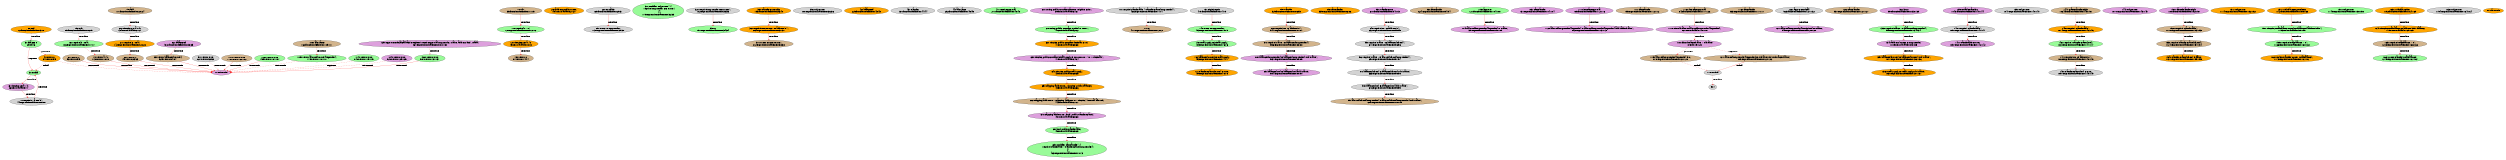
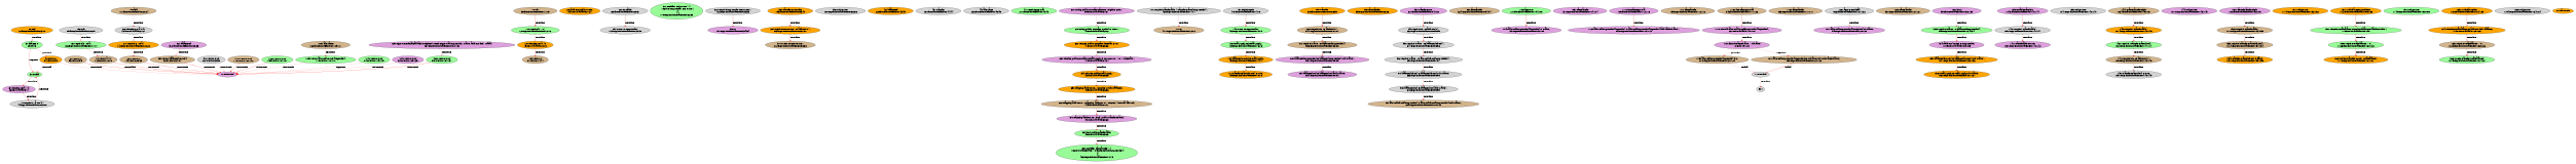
  digraph {
    node [fillcolor=tan style=filled type_label=expression_statement]
    edge [arrowhead=tee color=red controlflow_type=next_line edge_type=CFG_edge style=dashed]
    n1 [fillcolor=orange label="2_ mul\n12-function_definition-3-10" type_label=function_definition]
    n2 [fillcolor=palegreen label="3_ if_a == 0\n29-if-4-6" type_label=if]
    n3 [fillcolor=palegreen label="3_ end_if" type_label=end_if]
    n4 [fillcolor=orange label="4_ return 0;\n34-return-5-5" type_label=return]
    n5 [fillcolor=plum label="6_ uint256 c = a * b;\n36-new_variable-7-7" type_label=new_variable]
    n6 [fillcolor=plum label="0_ exit_node" type_label=exit]
    n7 [fillcolor=lightgrey label="7_ require(c / a == b);\n44-expression_statement-8-8"]
    n8 [label="8_ return c;\n53-return-9-9" type_label=return]
    n9 [label="10_ div\n55-function_definition-11-15" type_label=function_definition]
    n10 [fillcolor=palegreen label="11_ require(b > 0);\n72-expression_statement-12-12"]
    n11 [fillcolor=orange label="12_ uint256 c = a / b;\n79-new_variable-13-13" type_label=new_variable]
    n12 [label="13_ return c;\n87-return-14-14" type_label=return]
    n13 [fillcolor=lightgrey label="15_ sub\n89-function_definition-16-19" type_label=function_definition]
    n14 [fillcolor=palegreen label="16_ require(b <= a);\n106-expression_statement-17-17"]
    n15 [label="17_ return a - b;\n113-return-18-18" type_label=return]
    n16 [label="19_ add\n117-function_definition-20-24" type_label=function_definition]
    n17 [fillcolor=lightgrey label="20_ uint256 c = a + b;\n134-new_variable-21-21" type_label=new_variable]
    n18 [fillcolor=orange label="21_ require(c >= a);\n142-expression_statement-22-22"]
    n19 [label="22_ return c;\n149-return-23-23" type_label=return]
    n20 [fillcolor=orange label="26_ address public owner;\n154-new_variable-27-27" type_label=new_variable]
    n21 [fillcolor=lightgrey label="28_ Ownable\n169-function_definition-29-31" type_label=function_definition]
    n22 [fillcolor=lightgrey label="29_ owner = msg.sender;\n173-expression_statement-30-30"]
    n23 [fillcolor=palegreen label="31_ modifier onlyOwner() {\n    require(msg.sender == owner);\n    _;\n  }\n179-expression_statement-32-35"]
    n24 [fillcolor=lightgrey label="32_ require(msg.sender == owner);\n182-expression_statement-33-33"]
-   n25 [fillcolor=palegreen label="33_ _;\n191-expression_statement-34-34"]
+   n25 [fillcolor=plum label="33_ _;\n191-expression_statement-34-34"]
    n26 [fillcolor=orange label="35_ transferOwnership\n193-function_definition-36-40" type_label=function_definition]
    n27 [fillcolor=orange label="36_ require(_newOwner != address(0));\n203-expression_statement-37-37"]
    n28 [label="37_ owner = _newOwner;\n212-expression_statement-38-38"]
    n29 [fillcolor=lightgrey label="35_ onlyOwner\n200-expression_statement-36-36"]
    n30 [fillcolor=orange label="42_ balanceOf\n225-function_definition-43-43" type_label=function_definition]
    n31 [fillcolor=lightgrey label="43_ transfer\n237-function_definition-44-44" type_label=function_definition]
    n32 [fillcolor=lightgrey label="44_ allowance\n252-function_definition-45-45" type_label=function_definition]
    n33 [fillcolor=palegreen label="47_ receiveApproval\n271-function_definition-48-48" type_label=function_definition]
    n34 [fillcolor=plum label="60_ string public constant name = \"Digitize Coin\";\n399-new_variable-61-61" type_label=new_variable]
    n35 [fillcolor=palegreen label="61_ string public constant symbol = \"DTZ\";\n406-new_variable-62-62" type_label=new_variable]
    n36 [fillcolor=orange label="62_ uint256 public constant decimals = 18;\n413-new_variable-63-63" type_label=new_variable]
    n37 [fillcolor=plum label="63_ uint256 public constant initialSupply = 200000000 * (10 ** decimals);\n419-new_variable-64-64" type_label=new_variable]
    n38 [fillcolor=orange label="64_ uint256 public totalSupply;\n430-new_variable-65-65" type_label=new_variable]
    n39 [fillcolor=orange label="65_ mapping(address => uint256) public balances;\n435-new_variable-66-66" type_label=new_variable]
    n40 [label="66_ mapping(address => mapping (address => uint256)) internal allowed;\n442-new_variable-67-67" type_label=new_variable]
    n41 [fillcolor=plum label="67_ mapping(address => bool) public transferGrants;\n451-new_variable-68-68" type_label=new_variable]
    n42 [fillcolor=palegreen label="68_ bool public transferable;\n458-new_variable-69-69" type_label=new_variable]
    n43 [fillcolor=palegreen label="69_ modifier canTransfer() {\n    require(transferable || transferGrants[msg.sender]);\n    _;\n  }\n463-expression_statement-70-73"]
    n44 [fillcolor=lightgrey label="70_ require(transferable || transferGrants[msg.sender]);\n466-expression_statement-71-71"]
    n45 [label="71_ _;\n477-expression_statement-72-72"]
    n46 [fillcolor=lightgrey label="73_ DigitizeCoin\n479-function_definition-74-79" type_label=function_definition]
    n47 [fillcolor=palegreen label="74_ owner = msg.sender;\n483-expression_statement-75-75"]
    n48 [fillcolor=palegreen label="75_ totalSupply = initialSupply;\n489-expression_statement-76-76"]
    n49 [fillcolor=orange label="76_ balances[owner] = totalSupply;\n493-expression_statement-77-77"]
    n50 [fillcolor=orange label="77_ transferGrants[owner] = true;\n499-expression_statement-78-78"]
    n51 [fillcolor=plum label="82_ balanceOf\n512-function_definition-83-85" type_label=function_definition]
    n52 [label="83_ return balances[_owner];\n525-return-84-84" type_label=return]
    n53 [fillcolor=orange label="85_ transfer\n529-function_definition-86-93" type_label=function_definition]
    n54 [label="86_ require(_to != address(0));\n547-expression_statement-87-87"]
    n55 [label="87_ require(_value <= balances[msg.sender]);\n556-expression_statement-88-88"]
    n56 [fillcolor=orange label="85_ canTransfer\n539-expression_statement-86-86"]
    n57 [fillcolor=plum label="88_ balances[msg.sender] = balances[msg.sender].sub(_value);\n567-expression_statement-89-89"]
    n58 [fillcolor=plum label="89_ balances[_to] = balances[_to].add(_value);\n584-expression_statement-90-90"]
    n59 [fillcolor=lightgrey label="91_ return true;\n607-return-92-92" type_label=return]
    n60 [fillcolor=plum label="93_ transferFrom\n610-function_definition-94-103" type_label=function_definition]
    n61 [fillcolor=lightgrey label="94_ require(_to != address(0));\n632-expression_statement-95-95"]
    n62 [fillcolor=lightgrey label="95_ require(_value <= balances[_from]);\n641-expression_statement-96-96"]
    n63 [label="93_ canTransfer\n624-expression_statement-94-94"]
    n64 [fillcolor=lightgrey label="96_ require(_value <= allowed[_from][msg.sender]);\n650-expression_statement-97-97"]
    n65 [fillcolor=lightgrey label="97_ balances[_from] = balances[_from].sub(_value);\n663-expression_statement-98-98"]
    n66 [fillcolor=lightgrey label="98_ balances[_to] = balances[_to].add(_value);\n676-expression_statement-99-99"]
    n67 [label="99_ allowed[_from][msg.sender] = allowed[_from][msg.sender].sub(_value);\n689-expression_statement-100-100"]
    n68 [label="101_ return true;\n718-return-102-102" type_label=return]
    n69 [fillcolor=palegreen label="103_ approve\n721-function_definition-104-108" type_label=function_definition]
    n70 [fillcolor=plum label="104_ allowed[msg.sender][_spender] = _value;\n739-expression_statement-105-105"]
    n71 [fillcolor=plum label="103_ canTransfer\n731-expression_statement-104-104"]
    n72 [fillcolor=palegreen label="106_ return true;\n759-return-107-107" type_label=return]
    n73 [label="108_ allowance\n762-function_definition-109-111" type_label=function_definition]
    n74 [fillcolor=palegreen label="109_ return allowed[_owner][_spender];\n779-return-110-110" type_label=return]
    n75 [fillcolor=plum label="111_ increaseApproval\n785-function_definition-112-116" type_label=function_definition]
    n76 [fillcolor=plum label="112_ allowed[msg.sender][_spender] = allowed[msg.sender][_spender].add(_addedValue);\n803-expression_statement-113-113"]
    n77 [label="111_ canTransfer\n795-expression_statement-112-112"]
    n78 [fillcolor=palegreen label="114_ return true;\n840-return-115-115" type_label=return]
    n79 [label="116_ decreaseApproval\n843-function_definition-117-126" type_label=function_definition]
    n80 [fillcolor=plum label="117_ uint oldValue = allowed[msg.sender][_spender];\n861-new_variable-118-118" type_label=new_variable]
    n81 [fillcolor=plum label="118_ if__subtractedValue > oldValue\n873-if-119-123" type_label=if]
    n82 [label="116_ canTransfer\n853-expression_statement-117-117"]
    n83 [label="119_ allowed[msg.sender][_spender] = 0;\n878-expression_statement-120-120"]
    n84 [label="121_ allowed[msg.sender][_spender] = oldValue.sub(_subtractedValue);\n889-expression_statement-122-122"]
    n85 [fillcolor=lightgrey label="118_ end_if" type_label=end_if]
    904 [fillcolor=lightgrey type_label=""]
    n87 [fillcolor=plum label="124_ return true;\n920-return-125-125" type_label=return]
    n88 [fillcolor=lightgrey label="126_ approveAndCall\n923-function_definition-127-132" type_label=function_definition]
    n89 [fillcolor=plum label="127_ allowed[msg.sender][_recipient] = _value;\n945-expression_statement-128-128"]
    n90 [label="126_ canTransfer\n937-expression_statement-127-127"]
    n91 [fillcolor=plum label="129_ ApproveAndCallFallback(_recipient).receiveApproval(msg.sender, _value, address(this), _data);\n967-expression_statement-130-130"]
    n92 [fillcolor=palegreen label="130_ return true;\n987-return-131-131" type_label=return]
    n93 [fillcolor=plum label="132_ burn\n990-function_definition-133-139" type_label=function_definition]
    n94 [fillcolor=palegreen label="133_ require(_value <= balances[msg.sender]);\n998-expression_statement-134-134"]
    n95 [fillcolor=plum label="134_ address burner = msg.sender;\n1009-new_variable-135-135" type_label=new_variable]
    n96 [fillcolor=orange label="135_ balances[burner] = balances[burner].sub(_value);\n1017-expression_statement-136-136"]
    n97 [fillcolor=orange label="136_ totalSupply = totalSupply.sub(_value);\n1030-expression_statement-137-137"]
    n98 [fillcolor=plum label="139_ enableTransfers\n1045-function_definition-140-144" type_label=function_definition]
    n99 [fillcolor=lightgrey label="140_ require(!transferable);\n1051-expression_statement-141-141"]
    n100 [fillcolor=plum label="141_ transferable = true;\n1057-expression_statement-142-142"]
    n101 [fillcolor=lightgrey label="139_ onlyOwner\n1047-expression_statement-140-140"]
    n102 [label="144_ grantTransferRight\n1064-function_definition-145-151" type_label=function_definition]
    n103 [fillcolor=orange label="145_ require(!transferable);\n1074-expression_statement-146-146"]
    n104 [fillcolor=palegreen label="146_ require(!transferGrants[_to]);\n1080-expression_statement-147-147"]
    n105 [fillcolor=plum label="144_ onlyOwner\n1070-expression_statement-145-145"]
    n106 [label="147_ require(_to != address(0));\n1088-expression_statement-148-148"]
    n107 [fillcolor=lightgrey label="148_ transferGrants[_to] = true;\n1097-expression_statement-149-149"]
    n108 [fillcolor=plum label="151_ cancelTransferRight\n1108-function_definition-152-157" type_label=function_definition]
    n109 [label="152_ require(!transferable);\n1118-expression_statement-153-153"]
    n110 [label="153_ require(transferGrants[_from]);\n1124-expression_statement-154-154"]
    n111 [fillcolor=orange label="151_ onlyOwner\n1114-expression_statement-152-152"]
    n112 [fillcolor=orange label="154_ transferGrants[_from] = false;\n1131-expression_statement-155-155"]
    n113 [fillcolor=orange label="157_ withdrawERC20Tokens\n1142-function_definition-158-163" type_label=function_definition]
    n114 [fillcolor=palegreen label="158_ uint256 totalBalance = _token.balanceOf(address(this));\n1153-new_variable-159-159" type_label=new_variable]
    n115 [fillcolor=palegreen label="159_ require(totalBalance > 0);\n1166-expression_statement-160-160"]
    n116 [fillcolor=palegreen label="157_ onlyOwner\n1149-expression_statement-158-158"]
    n117 [fillcolor=orange label="160_ _token.transfer(owner, totalBalance);\n1173-expression_statement-161-161"]
    n118 [fillcolor=orange label="163_ withdrawEther\n1192-function_definition-164-169" type_label=function_definition]
    n119 [fillcolor=orange label="164_ uint256 totalBalance = address(this).balance;\n1198-new_variable-165-165" type_label=new_variable]
    n120 [label="165_ require(totalBalance > 0);\n1208-expression_statement-166-166"]
    n121 [fillcolor=lightgrey label="163_ onlyOwner\n1194-expression_statement-164-164"]
    n122 [fillcolor=palegreen label="166_ owner.transfer(totalBalance);\n1215-expression_statement-167-167"]
    n123 [fillcolor=orange label="0_ start_node" type_label=start]
    n1 -> n2 [arrowhead=onormal label=next_line]
    n2 -> n3 [controlflow_type=neg_next label=neg_next style=solid]
    n2 -> n4 [controlflow_type=pos_next label=pos_next]
    n3 -> n5 [label=next_line style=solid]
-   n4 -> n3 [controlflow_type=end_if label=end_if]
+   n4 -> n3 [controlflow_type=end_if label=return_if]
    n4 -> n6 [controlflow_type=return_exit label=return_exit]
    n5 -> n7 [arrowhead=vee label=next_line style=solid]
    n7 -> n3 [label=next_line style=solid]
    n8 -> n6 [arrowhead=vee controlflow_type=return_exit label=return_line style=solid]
    n9 -> n10 [arrowhead=vee label=next_line style=solid]
    n10 -> n11 [arrowhead=onormal label=next_line]
    n11 -> n12 [label=next_line style=solid]
    n13 -> n14 [arrowhead=onormal label=next_line]
    n14 -> n15 [arrowhead=vee label=next_line]
    n15 -> n6 [controlflow_type=return_exit label=return_exit style=solid]
    n16 -> n17 [label=next_line]
    n17 -> n18 [arrowhead=onormal label=next_line]
    n18 -> n19 [label=next_line style=solid]
    n19 -> n6 [arrowhead=vee controlflow_type=return_exit label=return_exit style=solid]
    n21 -> n22 [label=next_line style=solid]
    n24 -> n25 [label=next_line style=solid]
    n26 -> n27 [arrowhead=vee label=next_line]
    n27 -> n28 [label=next_line style=solid]
    n34 -> n35 [arrowhead=onormal label=next_line]
    n35 -> n36 [arrowhead=vee label=next_line]
    n36 -> n37 [arrowhead=onormal label=next_line]
    n37 -> n38 [arrowhead=vee label=next_line style=solid]
    n38 -> n39 [label=next_line]
    n39 -> n40 [label=next_line style=solid]
    n40 -> n41 [arrowhead=vee label=next_line style=solid]
    n41 -> n42 [label=next_line]
    n42 -> n43 [label=next_line]
    n44 -> n45 [label=next_line]
    n46 -> n47 [arrowhead=vee label=next_line style=solid]
    n47 -> n48 [arrowhead=vee label=next_line]
    n48 -> n49 [label=next_line]
    n49 -> n50 [arrowhead=onormal label=next_line style=solid]
    n51 -> n52 [arrowhead=onormal label=next_line style=solid]
    n52 -> n6 [arrowhead=vee controlflow_type=return_exit label=return_exit style=solid]
    n53 -> n54 [arrowhead=vee label=next_line style=solid]
    n54 -> n55 [label=next_line]
    n55 -> n57 [arrowhead=vee label=next_line]
    n57 -> n58 [arrowhead=onormal label=next_line]
    n59 -> n6 [arrowhead=onormal controlflow_type=return_exit label=return_exit]
    n60 -> n61 [arrowhead=vee label=next_line style=solid]
    n61 -> n62 [label=next_line style=solid]
    n62 -> n64 [label=next_line style=solid]
    n64 -> n65 [arrowhead=onormal label=next_line]
    n65 -> n66 [label=next_line]
    n66 -> n67 [arrowhead=vee label=next_line]
    n68 -> n6 [arrowhead=vee controlflow_type=return_exit label=return_exit style=solid]
    n69 -> n70 [arrowhead=vee label=next_line style=solid]
    n72 -> n6 [controlflow_type=return_exit label=return_exit style=solid]
    n73 -> n74 [label=next_line]
    n74 -> n6 [arrowhead=vee controlflow_type=return_exit label=return_exit]
    n75 -> n76 [label=next_line style=solid]
    n78 -> n6 [controlflow_type=return_exit label=neg_next]
    n79 -> n80 [arrowhead=onormal label=next_line style=solid]
    n80 -> n81 [arrowhead=vee label=next_line]
    n81 -> n83 [arrowhead=vee controlflow_type=pos_next label=pos_next]
    n81 -> n84 [arrowhead=vee controlflow_type=neg_next label=neg_next]
    n83 -> n85 [arrowhead=onormal controlflow_type=end_if label=end_if]
    n84 -> n85 [arrowhead=onormal controlflow_type=end_if label=end_if style=solid]
    n85 -> 904 [label=next_line]
    n87 -> n6 [arrowhead=vee controlflow_type=return_exit label=return_exit]
    n88 -> n89 [arrowhead=onormal label=next_line]
    n91 -> n92 [arrowhead=onormal label=next_line]
    n92 -> n6 [controlflow_type=return_exit label=return_exit style=solid]
    n93 -> n94 [label=next_line]
    n94 -> n95 [label=next_line style=solid]
    n95 -> n96 [arrowhead=onormal label=next_line]
    n96 -> n97 [label=next_line]
    n98 -> n99 [arrowhead=vee label=next_line style=solid]
    n99 -> n100 [arrowhead=vee label=next_line]
    n102 -> n103 [arrowhead=vee label=next_line]
    n103 -> n104 [label=next_line]
    n104 -> n106 [label=next_line]
    n106 -> n107 [arrowhead=onormal label=next_line]
    n108 -> n109 [label=next_line]
    n109 -> n110 [arrowhead=onormal label=next_line]
    n110 -> n112 [arrowhead=onormal label=next_line style=solid]
    n113 -> n114 [label=next_line style=solid]
    n114 -> n115 [arrowhead=vee label=next_line style=solid]
    n115 -> n117 [arrowhead=vee label=next_line style=solid]
    n118 -> n119 [arrowhead=onormal label=next_line style=solid]
    n119 -> n120 [arrowhead=onormal label=next_line style=solid]
    n120 -> n122 [arrowhead=vee label=next_line]
  }
